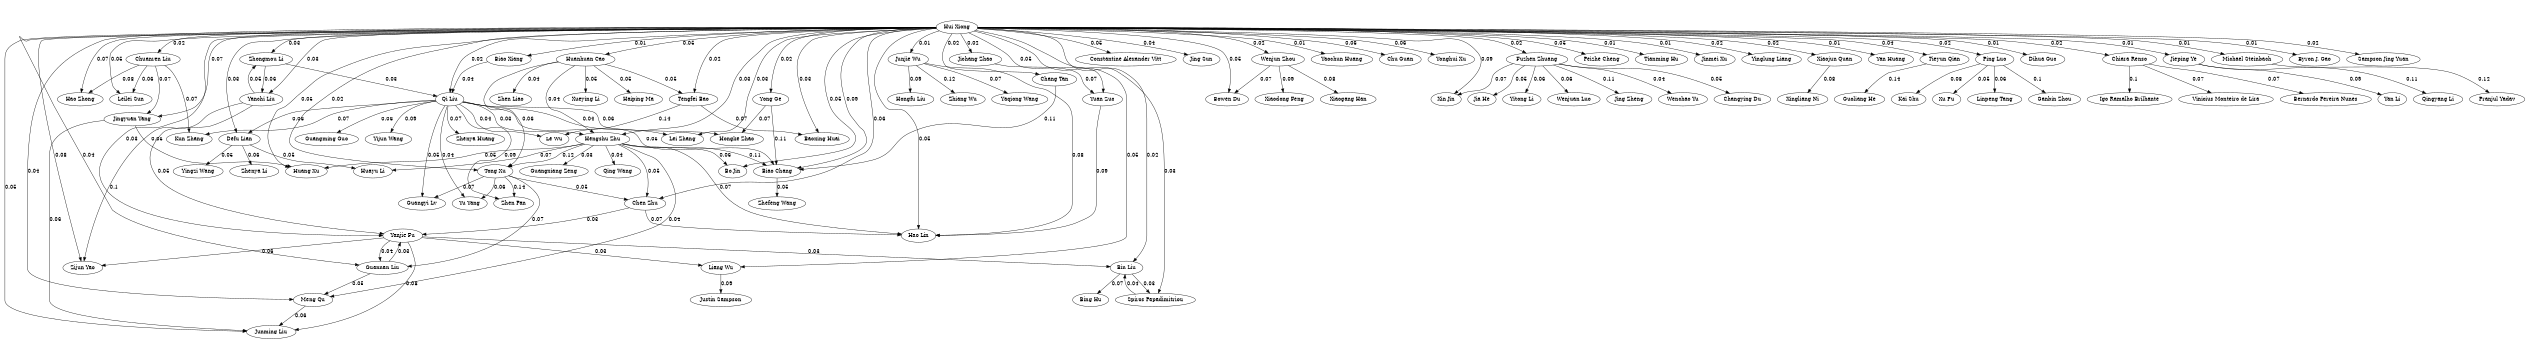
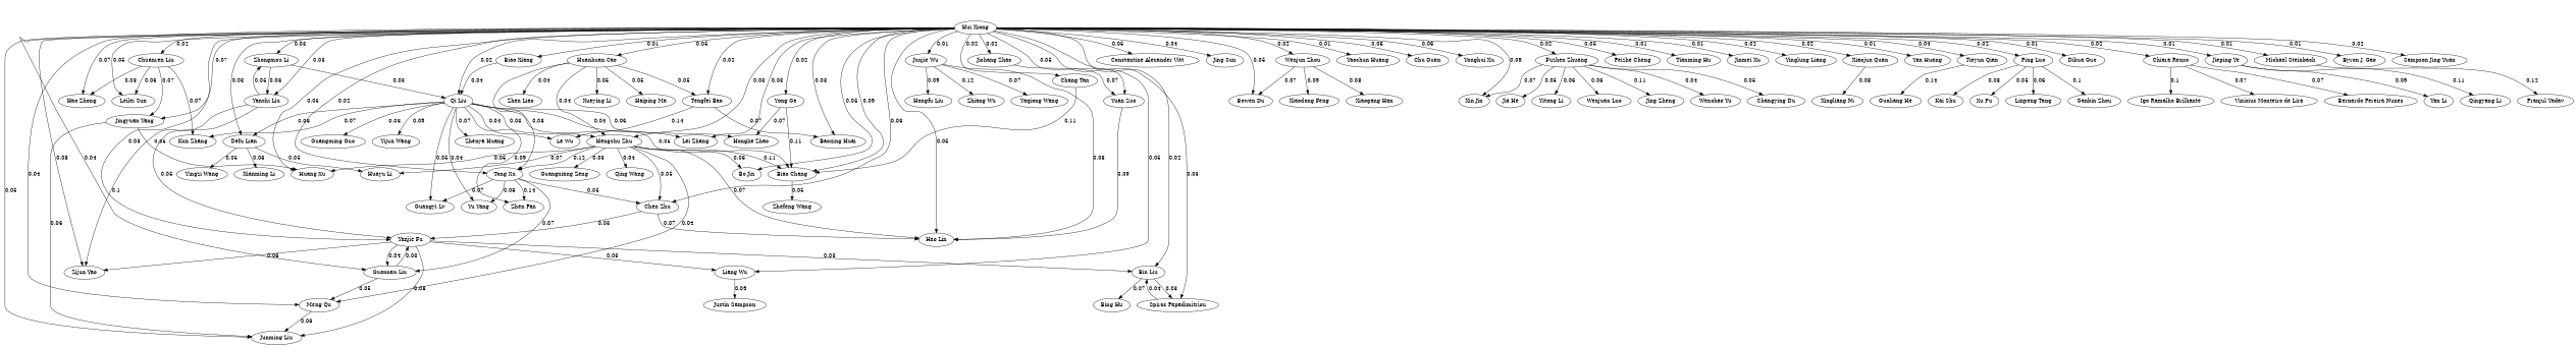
  strict digraph {
    "Hui Xiong"
    "Hao Zhong"
    "Junming Liu"
    "Constantine Alexander Vitt"
    "Jing Sun"
    "Tengfei Bao"
    "Leilei Sun"
    "Zhongmou Li"
    "Bowen Du"
    "Liang Wu"
    "Yaochun Huang"
    "Chang Tan"
    "Biao Chang"
    "Chen Zhu"
    "Zijun Yao"
    "Chu Guan"
    "Yonghui Xu"
    "Fuzhen Zhuang"
    "Tong Xu"
    "Guannan Liu"
    "Yanjie Fu"
    "Hengshu Zhu"
    "Peizhe Cheng"
    "Baoxing Huai"
    "Hao Lin"
    "Defu Lian"
    "Tianming Hu"
    "Biao Xiang"
    "Chuanren Liu"
    "Jinmei Xu"
    "Bo Jin"
    "Huanhuan Cao"
    "Spiros Papadimitriou"
    "Jingyuan Yang"
    "Bin Liu"
    "Qi Liu"
    "Wenjun Zhou"
    "Yinglung Liang"
    "Yuan Zuo"
    "Xiaojun Quan"
    "Lei Zhang"
    "Yan Huang"
    "Meng Qu"
    "Yong Ge"
    "Tieyun Qian"
    "Junjie Wu"
    "Yanchi Liu"
    "Jichang Zhao"
    "Ping Luo"
    "Dihua Guo"
    "Chiara Renso"
    "Jieping Ye"
    "Xin Jin"
    "Huang Xu"
    "Michael Steinbach"
    "Byron J. Gao"
    n57 [label="Sampson Jing Yuan"]
    "Le Wu"
    "Justin Sampson"
    "Zhefeng Wang"
    "Jia He"
    "Yitong Li"
    "Wenjuan Luo"
    "Jing Zheng"
    "Wenchao Yu"
    "Changying Du"
    "Yu Yang"
    "Zhen Pan"
    "Guangyi Lv"
    "Huayu Li"
    "Guangxiang Zeng"
    "Qing Wang"
-   "Xianming Li" [label="Zhenya Li"]
+   "Xianming Li"
    "Yingzi Wang"
    "Kun Zhang"
    "Haiping Ma"
    "Zhen Liao"
    "Xueying Li"
    "Bing Hu"
    "Zhenya Huang"
    "Guangming Guo"
    "Hongke Zhao"
    "Yijun Wang"
    "Xiaodong Feng"
    "Xiaogang Han"
    "Xingliang Ni"
    "Guoliang He"
    "Hongfu Liu"
    "Zhiang Wu"
    "Yaqiong Wang"
    "Kai Shu"
    "Xu Pu"
    "Linpeng Tang"
    "Ganbin Zhou"
    "Vinicius Monteiro de Lira"
    "Bernardo Pereira Nunes"
    "Igo Ramalho Brilhante"
    "Yan Li"
    "Qingyang Li"
    "Pranjul Yadav"
    "Hui Xiong" -> "Hao Zhong" [label=0.07]
    "Hui Xiong" -> "Junming Liu" [label=0.05]
    "Hui Xiong" -> "Constantine Alexander Vitt" [label=0.05]
    "Hui Xiong" -> "Jing Sun" [label=0.04]
    "Hui Xiong" -> "Tengfei Bao" [label=0.02]
    "Hui Xiong" -> "Leilei Sun" [label=0.05]
    "Hui Xiong" -> "Zhongmou Li" [label=0.03]
    "Hui Xiong" -> "Bowen Du" [label=0.05]
    "Hui Xiong" -> "Liang Wu" [label=0.05]
    "Hui Xiong" -> "Yaochun Huang" [label=0.01]
    "Hui Xiong" -> "Chang Tan" [label=0.02]
    "Hui Xiong" -> "Biao Chang" [label=0.09]
    "Hui Xiong" -> "Chen Zhu" [label=0.06]
    "Hui Xiong" -> "Zijun Yao" [label=0.08]
    "Hui Xiong" -> "Chu Guan" [label=0.06]
    "Hui Xiong" -> "Yonghui Xu" [label=0.06]
    "Hui Xiong" -> "Fuzhen Zhuang" [label=0.02]
    "Hui Xiong" -> "Tong Xu" [label=0.02]
    "Hui Xiong" -> "Guannan Liu" [label=0.04]
    "Hui Xiong" -> "Yanjie Fu" [label=0.03]
    "Hui Xiong" -> "Hengshu Zhu" [label=0.03]
    "Hui Xiong" -> "Peizhe Cheng" [label=0.05]
    "Hui Xiong" -> "Baoxing Huai" [label=0.03]
    "Hui Xiong" -> "Hao Lin" [label=0.05]
    "Hui Xiong" -> "Defu Lian" [label=0.03]
    "Hui Xiong" -> "Tianming Hu" [label=0.01]
    "Hui Xiong" -> "Biao Xiang" [label=0.01]
    "Hui Xiong" -> "Chuanren Liu" [label=0.02]
    "Hui Xiong" -> "Jinmei Xu" [label=0.01]
    "Hui Xiong" -> "Bo Jin" [label=0.05]
    "Hui Xiong" -> "Huanhuan Cao" [label=0.05]
    "Hui Xiong" -> "Spiros Papadimitriou" [label=0.03]
    "Hui Xiong" -> "Jingyuan Yang" [label=0.07]
    "Hui Xiong" -> "Bin Liu" [label=0.02]
    "Hui Xiong" -> "Qi Liu" [label=0.02]
    "Hui Xiong" -> "Wenjun Zhou" [label=0.02]
    "Hui Xiong" -> "Yinglung Liang" [label=0.02]
    "Hui Xiong" -> "Yuan Zuo" [label=0.05]
    "Hui Xiong" -> "Xiaojun Quan" [label=0.02]
    "Hui Xiong" -> "Lei Zhang" [label=0.03]
    "Hui Xiong" -> "Yan Huang" [label=0.01]
    "Hui Xiong" -> "Meng Qu" [label=0.04]
    "Hui Xiong" -> "Yong Ge" [label=0.02]
    "Hui Xiong" -> "Tieyun Qian" [label=0.04]
    "Hui Xiong" -> "Junjie Wu" [label=0.01]
    "Hui Xiong" -> "Yanchi Liu" [label=0.03]
    "Hui Xiong" -> "Jichang Zhao" [label=0.02]
    "Hui Xiong" -> "Ping Luo" [label=0.02]
    "Hui Xiong" -> "Dihua Guo" [label=0.01]
    "Hui Xiong" -> "Chiara Renso" [label=0.02]
    "Hui Xiong" -> "Jieping Ye" [label=0.01]
    "Hui Xiong" -> "Xin Jin" [label=0.09]
    "Hui Xiong" -> "Huang Xu" [label=0.05]
    "Hui Xiong" -> "Michael Steinbach" [label=0.01]
    "Hui Xiong" -> "Byron J. Gao" [label=0.01]
    "Hui Xiong" -> n57 [label=0.02]
    "Tengfei Bao" -> "Baoxing Huai" [label=0.07]
    "Tengfei Bao" -> "Le Wu" [label=0.14]
    "Zhongmou Li" -> "Qi Liu" [label=0.03]
    "Zhongmou Li" -> "Yanchi Liu" [label=0.06]
    "Liang Wu" -> "Justin Sampson" [label=0.09]
    "Chang Tan" -> "Biao Chang" [label=0.11]
    "Biao Chang" -> "Zhefeng Wang" [label=0.05]
    "Chen Zhu" -> "Yanjie Fu" [label=0.03]
    "Chen Zhu" -> "Hao Lin" [label=0.07]
    "Fuzhen Zhuang" -> "Xin Jin" [label=0.07]
    "Fuzhen Zhuang" -> "Jia He" [label=0.05]
    "Fuzhen Zhuang" -> "Yitong Li" [label=0.06]
    "Fuzhen Zhuang" -> "Wenjuan Luo" [label=0.06]
    "Fuzhen Zhuang" -> "Jing Zheng" [label=0.11]
    "Fuzhen Zhuang" -> "Wenchao Yu" [label=0.04]
    "Fuzhen Zhuang" -> "Changying Du" [label=0.05]
    "Tong Xu" -> "Chen Zhu" [label=0.05]
    "Tong Xu" -> "Guannan Liu" [label=0.07]
    "Tong Xu" -> "Yu Yang" [label=0.06]
    "Tong Xu" -> "Zhen Pan" [label=0.14]
    "Tong Xu" -> "Guangyi Lv" [label=0.07]
    "Guannan Liu" -> "Yanjie Fu" [label=0.03]
    "Guannan Liu" -> "Meng Qu" [label=0.05]
    "Yanjie Fu" -> "Junming Liu" [label=0.08]
    "Yanjie Fu" -> "Liang Wu" [label=0.03]
    "Yanjie Fu" -> "Zijun Yao" [label=0.06]
    "Yanjie Fu" -> "Guannan Liu" [label=0.04]
    "Yanjie Fu" -> "Bin Liu" [label=0.03]
    "Hengshu Zhu" -> "Biao Chang" [label=0.11]
    "Hengshu Zhu" -> "Chen Zhu" [label=0.05]
    "Hengshu Zhu" -> "Tong Xu" [label=0.12]
    "Hengshu Zhu" -> "Hao Lin" [label=0.07]
    "Hengshu Zhu" -> "Bo Jin" [label=0.06]
    "Hengshu Zhu" -> "Meng Qu" [label=0.04]
    "Hengshu Zhu" -> "Huang Xu" [label=0.05]
    "Hengshu Zhu" -> "Huayu Li" [label=0.07]
    "Hengshu Zhu" -> "Guangxiang Zeng" [label=0.03]
    "Hengshu Zhu" -> "Qing Wang" [label=0.04]
    "Defu Lian" -> "Huayu Li" [label=0.05]
    "Defu Lian" -> "Xianming Li" [label=0.06]
    "Defu Lian" -> "Yingzi Wang" [label=0.05]
    "Biao Xiang" -> "Qi Liu" [label=0.04]
    "Chuanren Liu" -> "Hao Zhong" [label=0.08]
    "Chuanren Liu" -> "Leilei Sun" [label=0.06]
    "Chuanren Liu" -> "Jingyuan Yang" [label=0.07]
    "Chuanren Liu" -> "Kun Zhang" [label=0.07]
    "Huanhuan Cao" -> "Tengfei Bao" [label=0.05]
    "Huanhuan Cao" -> "Tong Xu" [label=0.06]
    "Huanhuan Cao" -> "Hengshu Zhu" [label=0.04]
    "Huanhuan Cao" -> "Haiping Ma" [label=0.05]
    "Huanhuan Cao" -> "Zhen Liao" [label=0.04]
    "Huanhuan Cao" -> "Xueying Li" [label=0.05]
    "Spiros Papadimitriou" -> "Bin Liu" [label=0.04]
    "Jingyuan Yang" -> "Junming Liu" [label=0.06]
    "Jingyuan Yang" -> "Huang Xu" [label=0.05]
    "Bin Liu" -> "Spiros Papadimitriou" [label=0.03]
    "Bin Liu" -> "Bing Hu" [label=0.07]
    "Qi Liu" -> "Biao Chang" [label=0.05]
    "Qi Liu" -> "Hengshu Zhu" [label=0.03]
    "Qi Liu" -> "Defu Lian" [label=0.06]
    "Qi Liu" -> "Lei Zhang" [label=0.04]
    "Qi Liu" -> "Le Wu" [label=0.04]
    "Qi Liu" -> "Yu Yang" [label=0.04]
    "Qi Liu" -> "Zhen Pan" [label=0.09]
    "Qi Liu" -> "Guangyi Lv" [label=0.05]
    "Qi Liu" -> "Kun Zhang" [label=0.07]
    "Qi Liu" -> "Zhenya Huang" [label=0.07]
    "Qi Liu" -> "Guangming Guo" [label=0.06]
    "Qi Liu" -> "Hongke Zhao" [label=0.06]
    "Qi Liu" -> "Yijun Wang" [label=0.09]
    "Wenjun Zhou" -> "Bowen Du" [label=0.07]
    "Wenjun Zhou" -> "Xiaodong Feng" [label=0.09]
    "Wenjun Zhou" -> "Xiaogang Han" [label=0.08]
    "Yuan Zuo" -> "Hao Lin" [label=0.09]
    "Xiaojun Quan" -> "Xingliang Ni" [label=0.08]
    "Meng Qu" -> "Junming Liu" [label=0.06]
    "Yong Ge" -> "Biao Chang" [label=0.11]
    "Yong Ge" -> "Hongke Zhao" [label=0.07]
    "Tieyun Qian" -> "Guoliang He" [label=0.14]
    "Junjie Wu" -> "Hao Lin" [label=0.08]
    "Junjie Wu" -> "Hongfu Liu" [label=0.09]
    "Junjie Wu" -> "Zhiang Wu" [label=0.12]
    "Junjie Wu" -> "Yaqiong Wang" [label=0.07]
    "Yanchi Liu" -> "Zhongmou Li" [label=0.05]
    "Yanchi Liu" -> "Zijun Yao" [label=0.1]
    "Yanchi Liu" -> "Yanjie Fu" [label=0.05]
    "Jichang Zhao" -> "Yuan Zuo" [label=0.07]
    "Ping Luo" -> "Kai Shu" [label=0.08]
    "Ping Luo" -> "Xu Pu" [label=0.05]
    "Ping Luo" -> "Linpeng Tang" [label=0.06]
    "Ping Luo" -> "Ganbin Zhou" [label=0.1]
    "Chiara Renso" -> "Vinicius Monteiro de Lira" [label=0.07]
    "Chiara Renso" -> "Bernardo Pereira Nunes" [label=0.07]
    "Chiara Renso" -> "Igo Ramalho Brilhante" [label=0.1]
    "Jieping Ye" -> "Yan Li" [label=0.09]
    "Jieping Ye" -> "Qingyang Li" [label=0.11]
    "Michael Steinbach" -> "Pranjul Yadav" [label=0.12]
  }
